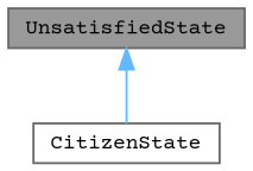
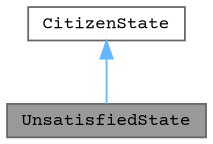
  digraph {
    fontname="Courier Prime"
    node [color=gray40 fontname="Courier Prime" fontsize=10 shape=box style=filled]
    n1 [fillcolor=grey60 fontcolor=black height=0.2 label=UnsatisfiedState width=0.4]
    n2 [fillcolor=white height=0.2 label=CitizenState width=0.4]
-   n1 -> n2 [color=steelblue1 dir=back fontname="Courier Prime" fontsize=10 labelfontname=Helvetica labelfontsize=10 style=solid]
+   n2 -> n1 [color=steelblue1 dir=back fontname="Courier Prime" fontsize=10 labelfontname=Helvetica labelfontsize=10 style=solid]
  }
